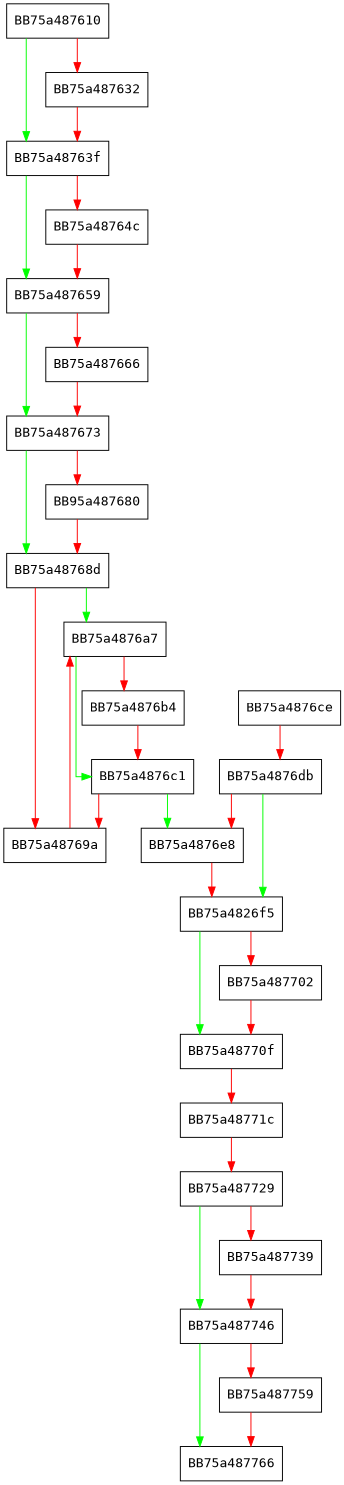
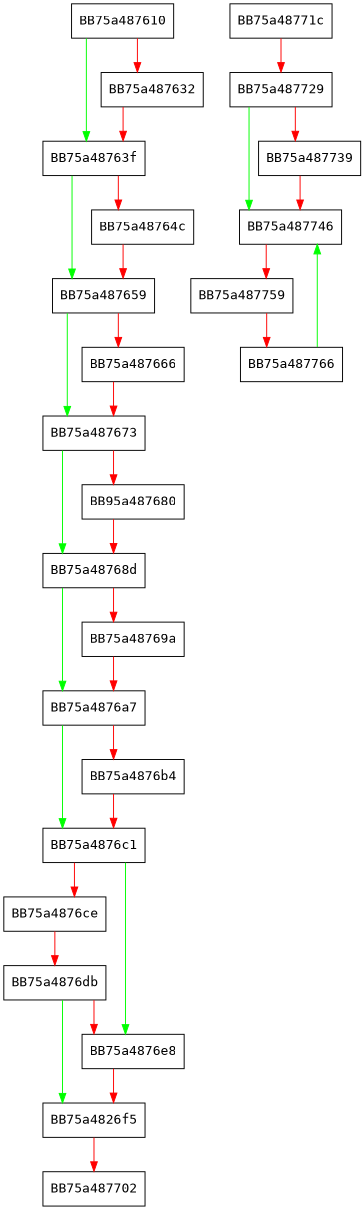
  digraph {
    fontname="DejaVu Sans Mono"
    splines=ortho
    node [fontname="DejaVu Sans Mono" shape=box]
    edge [color=red fontname="DejaVu Sans Mono"]
    BB75a487610
    BB75a48763f
    BB75a487632
    BB75a487659
    BB75a48764c
    BB75a487673
    BB75a487666
    BB75a48768d
    n9 [label=BB95a487680]
    BB75a4876a7
    BB75a48769a
    BB75a4876c1
    BB75a4876b4
    BB75a4876ce
    BB75a4876e8
    n16 [label=BB75a4826f5]
    BB75a4876db
-   BB75a48770f
    BB75a487702
    BB75a48771c
    BB75a487729
    BB75a487746
    BB75a487739
    BB75a487766
    BB75a487759
    BB75a487610 -> BB75a48763f [color=green]
    BB75a487610 -> BB75a487632
    BB75a48763f -> BB75a487659 [color=green]
    BB75a48763f -> BB75a48764c
    BB75a487632 -> BB75a48763f
    BB75a487659 -> BB75a487673 [color=green]
    BB75a487659 -> BB75a487666
    BB75a48764c -> BB75a487659
    BB75a487673 -> BB75a48768d [color=green]
    BB75a487673 -> n9
    BB75a487666 -> BB75a487673
    BB75a48768d -> BB75a4876a7 [color=green]
    BB75a48768d -> BB75a48769a
    n9 -> BB75a48768d
    BB75a4876a7 -> BB75a4876c1 [color=green]
    BB75a4876a7 -> BB75a4876b4
    BB75a48769a -> BB75a4876a7
-   BB75a4876c1 -> BB75a48769a
+   BB75a4876c1 -> BB75a4876ce
    BB75a4876c1 -> BB75a4876e8 [color=green]
    BB75a4876b4 -> BB75a4876c1
    BB75a4876ce -> BB75a4876db
    BB75a4876e8 -> n16
-   n16 -> BB75a48770f [color=green]
    n16 -> BB75a487702
    BB75a4876db -> BB75a4876e8
    BB75a4876db -> n16 [color=green]
-   BB75a48770f -> BB75a48771c
-   BB75a487702 -> BB75a48770f
    BB75a48771c -> BB75a487729
    BB75a487729 -> BB75a487746 [color=green]
    BB75a487729 -> BB75a487739
-   BB75a487746 -> BB75a487766 [color=green]
+   BB75a487766 -> BB75a487746 [color=green]
    BB75a487746 -> BB75a487759
    BB75a487739 -> BB75a487746
    BB75a487759 -> BB75a487766
  }
